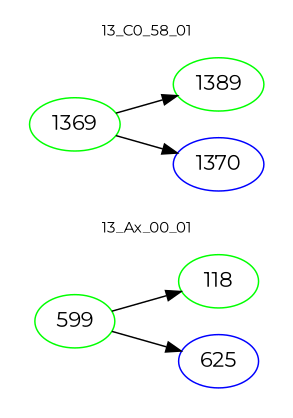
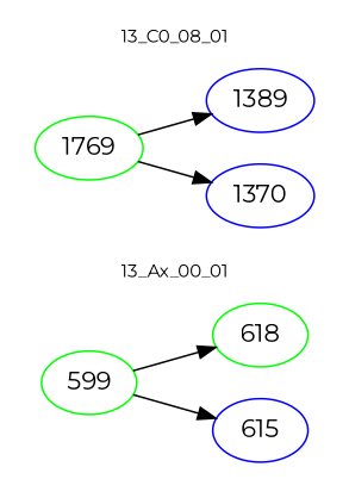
  digraph {
    fontname=Montserrat
    rankdir=LR
    node [color=green fontname=Montserrat]
    edge [color=black fontname=Montserrat]
    n1 [label=599]
-   n2 [color=blue label=625]
-   n3 [label=118]
-   n4 [label=1369]
+   n2 [color=blue label=615]
+   n3 [label=618]
+   n4 [label=1769]
    n5 [color=blue label=1370]
-   n6 [label=1389]
+   n6 [color=blue label=1389]
    subgraph cluster_1 {
      color=white
      fontsize=10
      label="13_Ax_00_01"
      n1
      n2
      n3
    }
    subgraph cluster_2 {
      color=white
      fontsize=10
-     label="13_C0_58_01"
+     label="13_C0_08_01"
      n4
      n5
      n6
    }
    n1 -> n2
    n1 -> n3
    n4 -> n5
    n4 -> n6
  }
